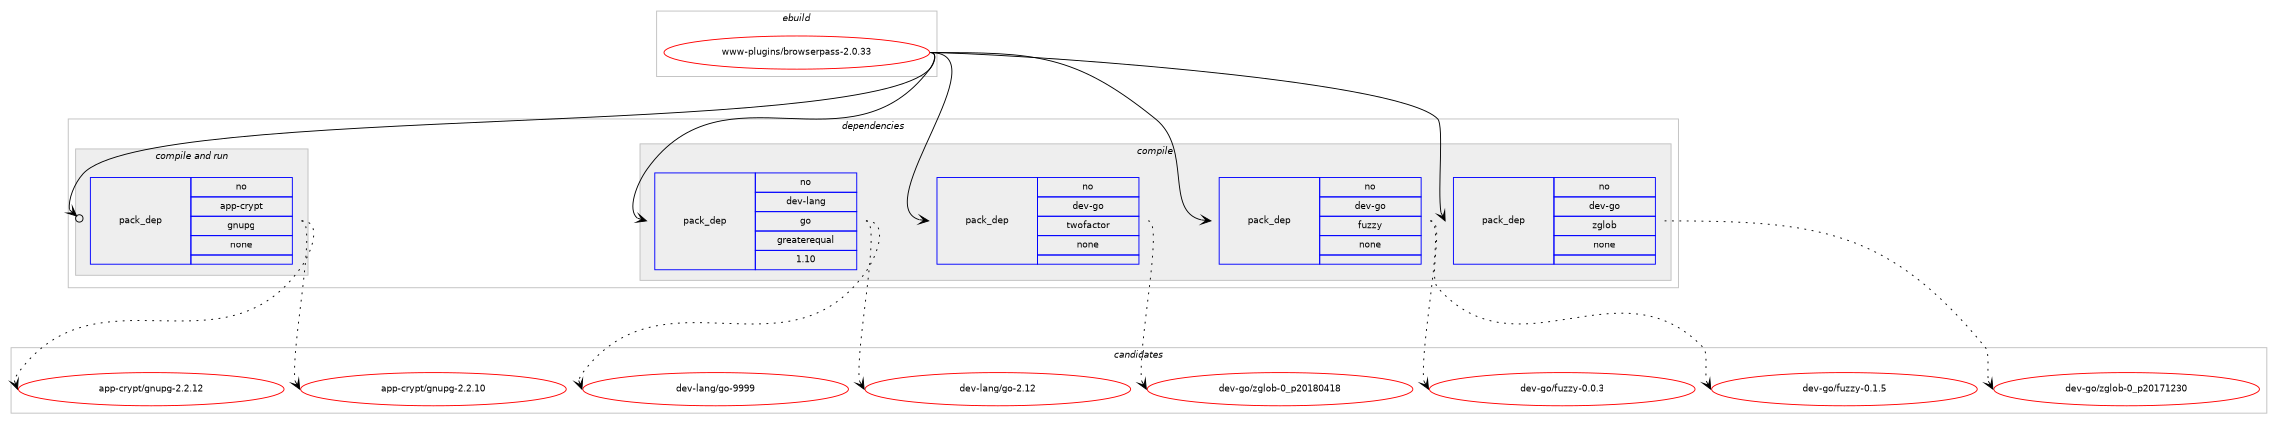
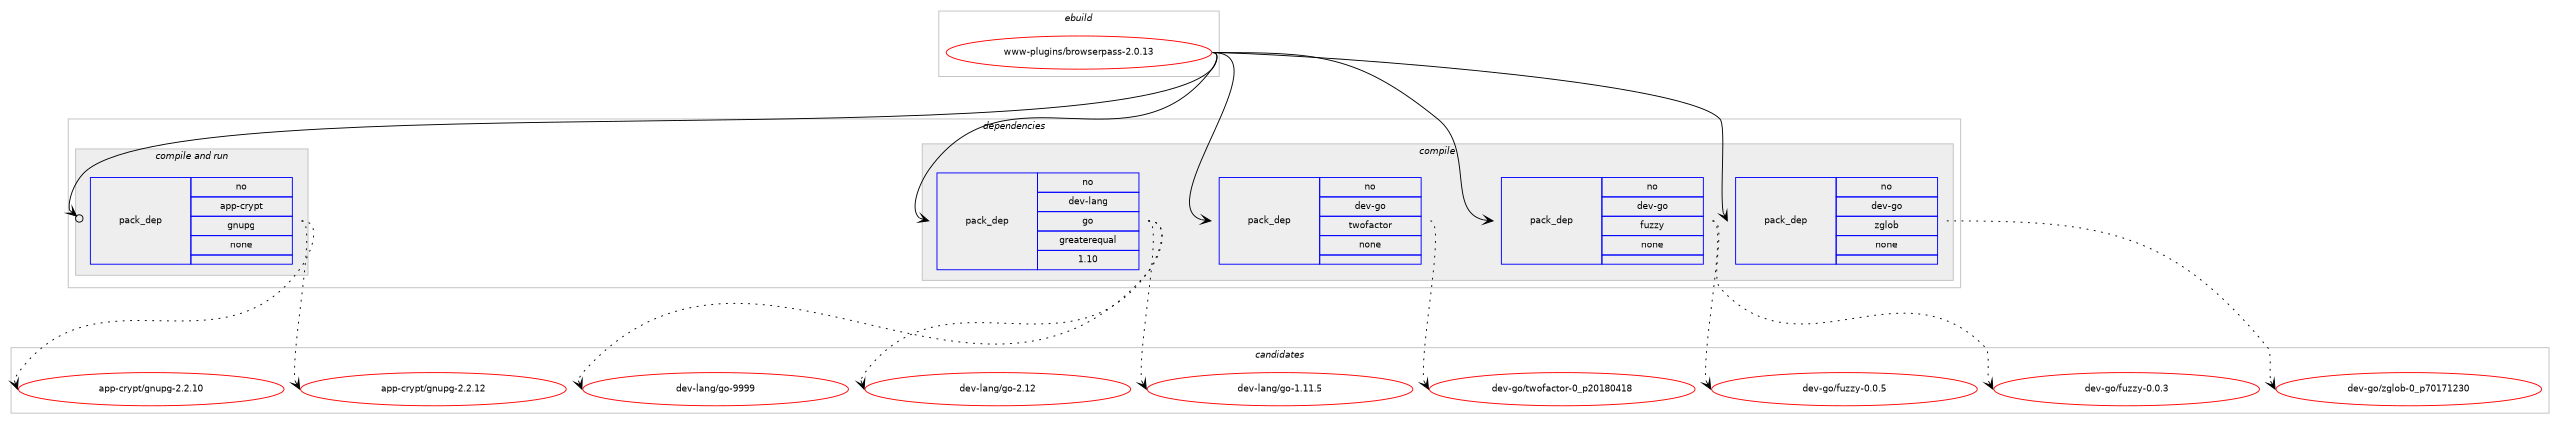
  digraph {
    compound=true
    concentrate=true
    fontname=Helvetica
    fontsize=10
    newrank=true
    rankdir=TB
    ranksep=1.5
    node [color=red fontname=Helvetica fontsize=10]
    edge [arrowhead=vee headport=w style=dotted tailport=e weight=100]
-   n1 [label="www-plugins/browserpass-2.0.33" width=4]
+   n1 [label="www-plugins/browserpass-2.0.13" width=4]
    n2 [color=blue label=<<TABLE BORDER="0" CELLBORDER="1" CELLSPACING="0" CELLPADDING="4" WIDTH="220"><TR><TD ROWSPAN="6" CELLPADDING="30">pack_dep</TD></TR><TR><TD WIDTH="110">no</TD></TR><TR><TD>dev-go</TD></TR><TR><TD>zglob</TD></TR><TR><TD>none</TD></TR><TR><TD></TD></TR></TABLE>> shape=none]
    n3 [color=blue label=<<TABLE BORDER="0" CELLBORDER="1" CELLSPACING="0" CELLPADDING="4" WIDTH="220"><TR><TD ROWSPAN="6" CELLPADDING="30">pack_dep</TD></TR><TR><TD WIDTH="110">no</TD></TR><TR><TD>dev-go</TD></TR><TR><TD>fuzzy</TD></TR><TR><TD>none</TD></TR><TR><TD></TD></TR></TABLE>> shape=none]
    n4 [color=blue label=<<TABLE BORDER="0" CELLBORDER="1" CELLSPACING="0" CELLPADDING="4" WIDTH="220"><TR><TD ROWSPAN="6" CELLPADDING="30">pack_dep</TD></TR><TR><TD WIDTH="110">no</TD></TR><TR><TD>dev-go</TD></TR><TR><TD>twofactor</TD></TR><TR><TD>none</TD></TR><TR><TD></TD></TR></TABLE>> shape=none]
    n5 [color=blue label=<<TABLE BORDER="0" CELLBORDER="1" CELLSPACING="0" CELLPADDING="4" WIDTH="220"><TR><TD ROWSPAN="6" CELLPADDING="30">pack_dep</TD></TR><TR><TD WIDTH="110">no</TD></TR><TR><TD>dev-lang</TD></TR><TR><TD>go</TD></TR><TR><TD>greaterequal</TD></TR><TR><TD>1.10</TD></TR></TABLE>> shape=none]
    n6 [color=blue label=<<TABLE BORDER="0" CELLBORDER="1" CELLSPACING="0" CELLPADDING="4" WIDTH="220"><TR><TD ROWSPAN="6" CELLPADDING="30">pack_dep</TD></TR><TR><TD WIDTH="110">no</TD></TR><TR><TD>app-crypt</TD></TR><TR><TD>gnupg</TD></TR><TR><TD>none</TD></TR><TR><TD></TD></TR></TABLE>> shape=none]
    n7 [label="dev-go/fuzzy-0.0.3" width=4]
-   n8 [label="dev-go/fuzzy-0.1.5" width=4]
-   n9 [label="dev-go/zglob-0_p20180418" width=4]
-   n10 [label="dev-go/zglob-0_p20171230" width=4]
+   n8 [label="dev-go/fuzzy-0.0.5" width=4]
+   n9 [label="dev-go/twofactor-0_p20180418" width=4]
+   n10 [label="dev-go/zglob-0_p70171230" width=4]
+   n11 [label="dev-lang/go-1.11.5" width=4]
    n12 [label="dev-lang/go-2.12" width=4]
    n13 [label="dev-lang/go-9999" width=4]
    n14 [label="app-crypt/gnupg-2.2.10" width=4]
    n15 [label="app-crypt/gnupg-2.2.12" width=4]
    subgraph cluster_1 {
      color=gray
      label=<<i>ebuild</i>>
      rank=same
      n1
    }
    subgraph cluster_2 {
      color=gray
      label=<<i>dependencies</i>>
      subgraph cluster_3 {
        color=gray
        fillcolor="#eeeeee"
        label=<<i>compile</i>>
        style=filled
        subgraph sub_4 {
          color=gray
          fillcolor="#eeeeee"
          label=<<i>compile</i>>
          style=filled
          n2
        }
        subgraph sub_5 {
          color=gray
          fillcolor="#eeeeee"
          label=<<i>compile</i>>
          style=filled
          n3
        }
        subgraph sub_6 {
          color=gray
          fillcolor="#eeeeee"
          label=<<i>compile</i>>
          style=filled
          n4
        }
        subgraph sub_7 {
          color=gray
          fillcolor="#eeeeee"
          label=<<i>compile</i>>
          style=filled
          n5
        }
      }
      subgraph cluster_8 {
        color=gray
        fillcolor="#eeeeee"
        label=<<i>compile and run</i>>
        style=filled
        subgraph sub_9 {
          color=gray
          fillcolor="#eeeeee"
          label=<<i>compile and run</i>>
          style=filled
          n6
        }
      }
      subgraph cluster_10 {
        color=gray
        fillcolor="#eeeeee"
        label=<<i>run</i>>
        style=filled
      }
    }
    subgraph cluster_11 {
      color=gray
      label=<<i>candidates</i>>
      rank=same
      subgraph sub_12 {
        color=black
        label=<<i>candidates</i>>
        nodesep=1
        rank=same
        n7
        n8
      }
      subgraph sub_13 {
        color=black
        label=<<i>candidates</i>>
        nodesep=1
        rank=same
        n9
      }
      subgraph sub_14 {
        color=black
        label=<<i>candidates</i>>
        nodesep=1
        rank=same
        n10
      }
      subgraph sub_15 {
        color=black
        label=<<i>candidates</i>>
        nodesep=1
        rank=same
+       n11
        n12
        n13
      }
      subgraph sub_16 {
        color=black
        label=<<i>candidates</i>>
        nodesep=1
        rank=same
        n14
        n15
      }
    }
    n1 -> n2 [style=solid weight=20]
    n1 -> n3 [style=solid weight=20]
    n1 -> n4 [style=solid weight=20]
    n1 -> n5 [style=solid weight=20]
    n1 -> n6 [arrowhead=odotvee style=solid weight=20]
    n2 -> n10
    n3 -> n7
    n3 -> n8
    n4 -> n9
+   n5 -> n11
    n5 -> n12
    n5 -> n13
    n6 -> n14
    n6 -> n15
  }
